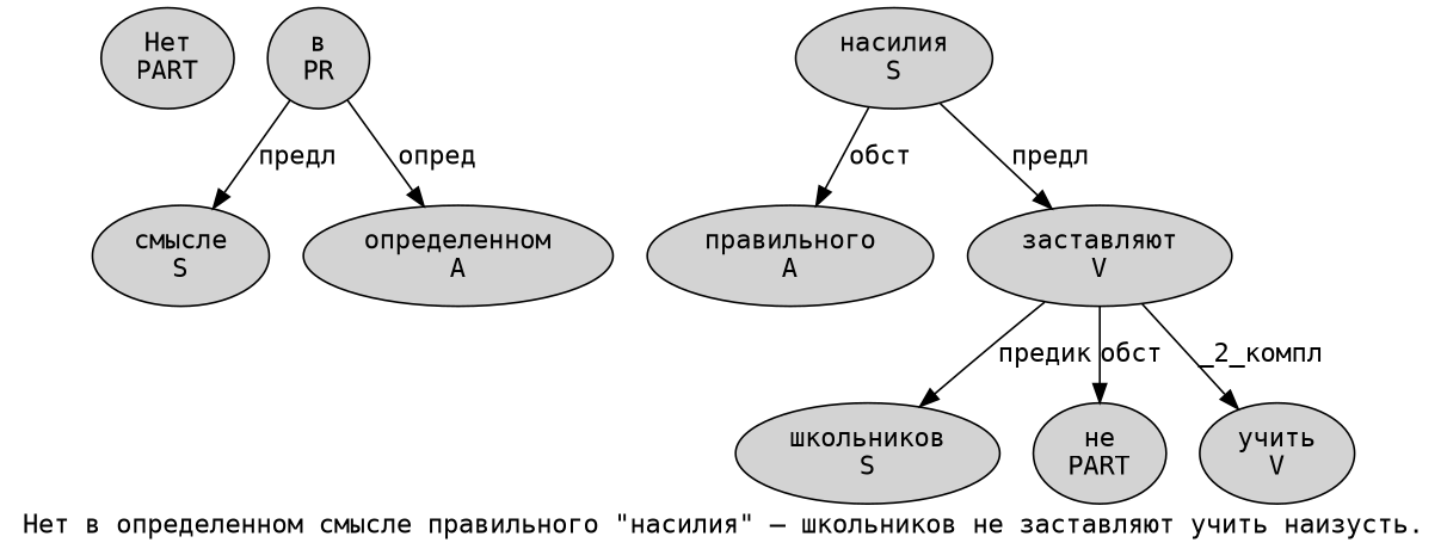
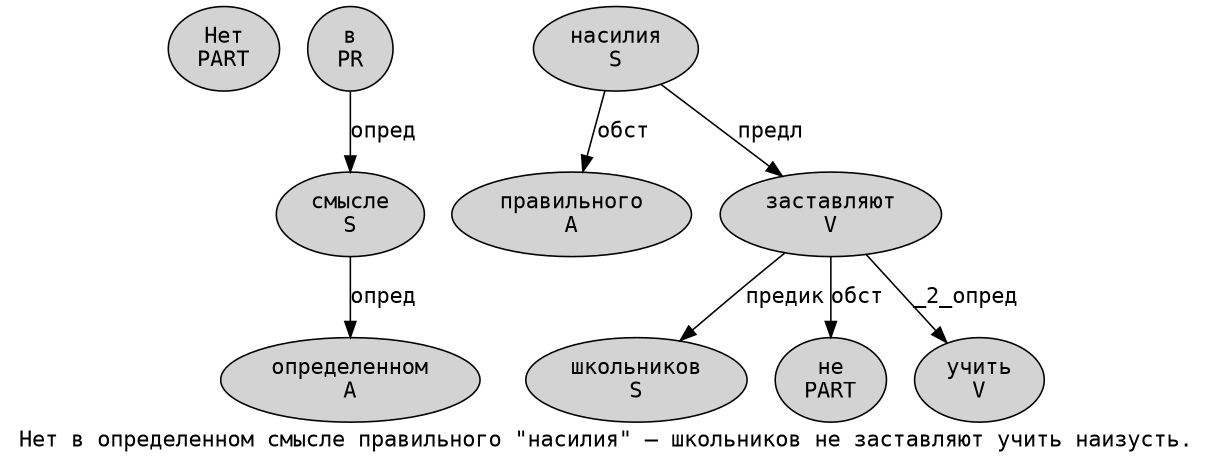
  digraph {
    fontname="DejaVu Sans Mono"
    label="Нет в определенном смысле правильного \"насилия\" — школьников не заставляют учить наизусть."
    node [fillcolor=lightgray fontname="DejaVu Sans Mono" penwidth=1 shape=ellipse style=filled]
    edge [fontname="DejaVu Sans Mono"]
    n1 [label="Нет\nPART"]
    n2 [label="в\nPR"]
    n3 [label="смысле\nS"]
    n4 [label="определенном\nA"]
    n5 [label="правильного\nA"]
    n6 [label="насилия\nS"]
    n7 [label="заставляют\nV"]
    n8 [label="школьников\nS"]
    n9 [label="не\nPART"]
    n10 [label="учить\nV"]
-   n2 -> n3 [label="предл"]
-   n2 -> n4 [label="опред"]
+   n2 -> n3 [label="опред"]
+   n3 -> n4 [label="опред"]
    n6 -> n5 [label="обст"]
    n6 -> n7 [label="предл"]
    n7 -> n8 [label="предик"]
    n7 -> n9 [label="обст"]
-   n7 -> n10 [label="_2_компл"]
+   n7 -> n10 [label="_2_опред"]
  }
